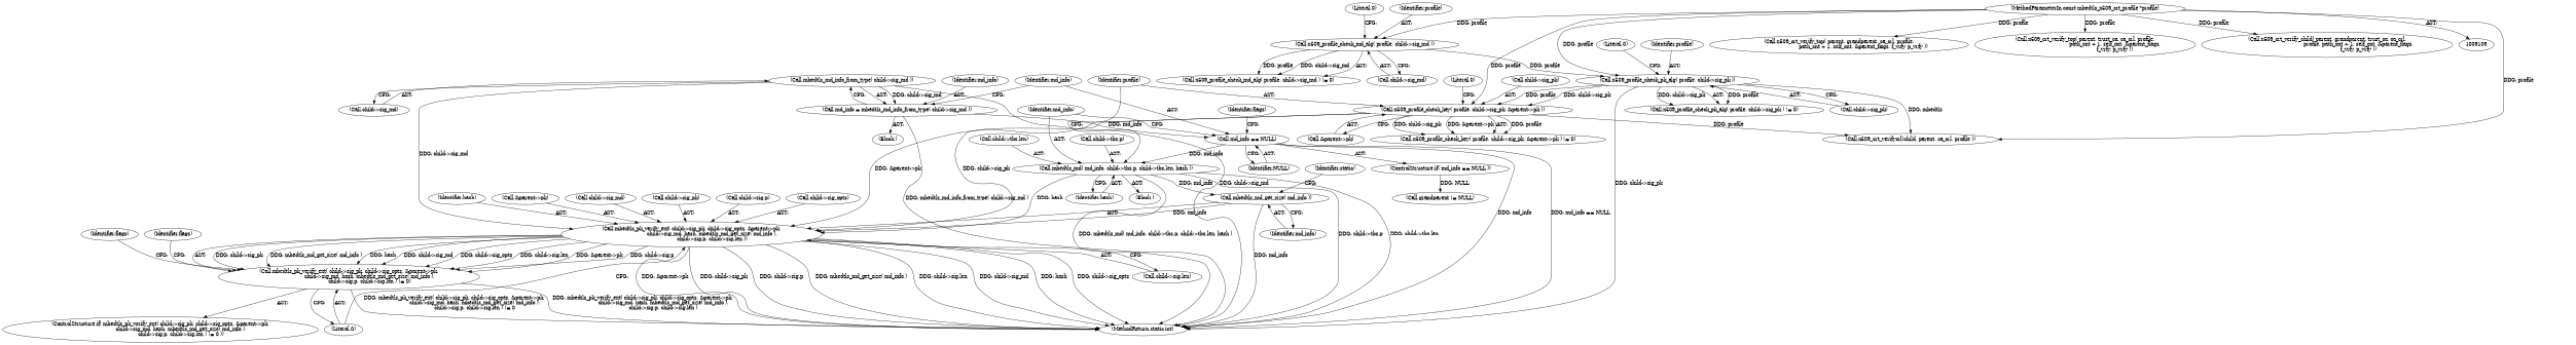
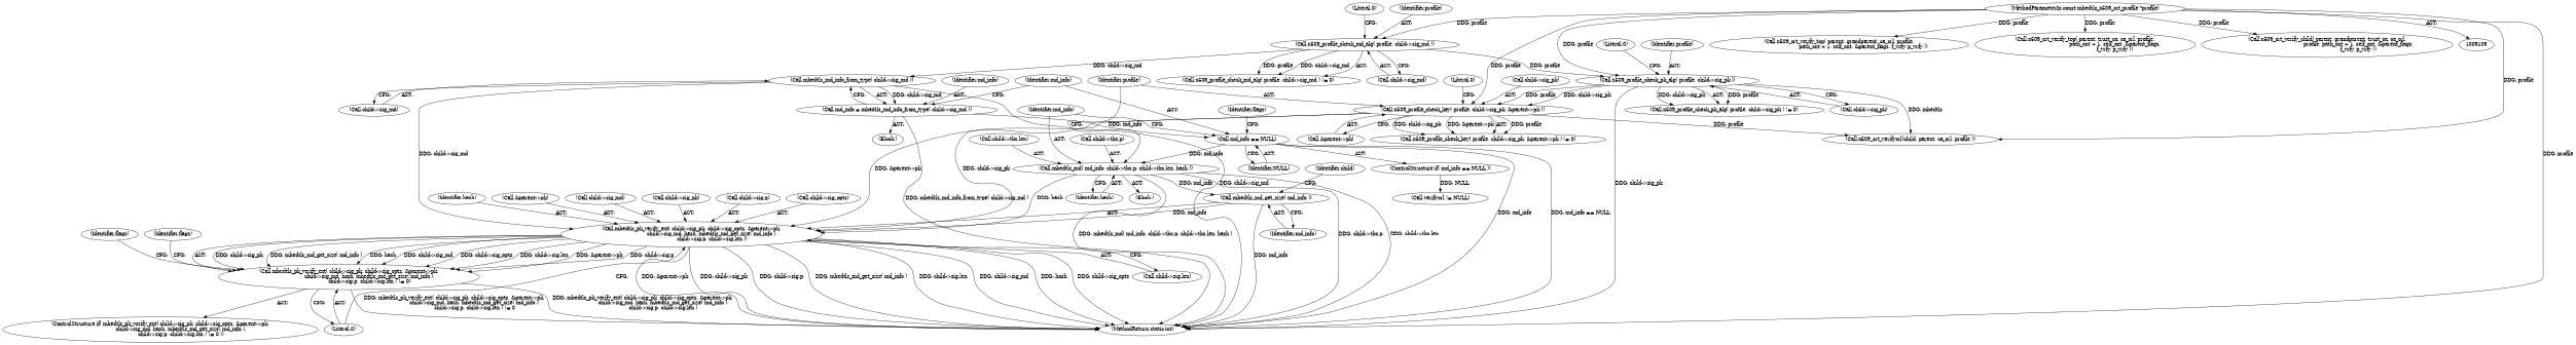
  digraph {
    n1 [label="(Call,mbedtls_pk_verify_ext( child->sig_pk, child->sig_opts, &parent->pk,\n                           child->sig_md, hash, mbedtls_md_get_size( md_info ),\n                           child->sig.p, child->sig.len ))"]
    n2 [label="(Call,mbedtls_pk_verify_ext( child->sig_pk, child->sig_opts, &parent->pk,\n                           child->sig_md, hash, mbedtls_md_get_size( md_info ),\n                           child->sig.p, child->sig.len ) != 0)"]
    n3 [label="(Call,child->sig.len)"]
    n4 [label="(MethodReturn,static int)"]
    n5 [label="(ControlStructure,if( mbedtls_pk_verify_ext( child->sig_pk, child->sig_opts, &parent->pk,\n                           child->sig_md, hash, mbedtls_md_get_size( md_info ),\n                           child->sig.p, child->sig.len ) != 0 ))"]
    n6 [label="(Literal,0)"]
    n7 [label="(Call,x509_profile_check_key( profile, child->sig_pk, &parent->pk ))"]
    n8 [label="(Call,&parent->pk)"]
    n9 [label="(Call,x509_crt_verifycrl(child, parent, ca_crl, profile ))"]
    n10 [label="(Call,x509_profile_check_key( profile, child->sig_pk, &parent->pk ) != 0)"]
    n11 [label="(Call,x509_profile_check_pk_alg( profile, child->sig_pk ))"]
    n12 [label="(Call,x509_profile_check_pk_alg( profile, child->sig_pk ) != 0)"]
    n13 [label="(Call,child->sig_pk)"]
    n14 [label="(Call,x509_profile_check_md_alg( profile, child->sig_md ))"]
    n15 [label="(Call,mbedtls_md_info_from_type( child->sig_md ))"]
    n16 [label="(Call,x509_profile_check_md_alg( profile, child->sig_md ) != 0)"]
    n17 [label="(Call,child->sig_md)"]
    n18 [label="(Call,md_info = mbedtls_md_info_from_type( child->sig_md ))"]
    n19 [label="(Call,child->sig_md)"]
    n20 [label="(MethodParameterIn,const mbedtls_x509_crt_profile *profile)"]
    n21 [label="(Call,x509_crt_verify_top( parent, grandparent, ca_crl, profile,\n                                path_cnt + 1, self_cnt, &parent_flags, f_vrfy, p_vrfy ))"]
    n22 [label="(Call,x509_crt_verify_top( parent, trust_ca, ca_crl, profile,\n                                       path_cnt + 1, self_cnt, &parent_flags,\n                                       f_vrfy, p_vrfy ))"]
    n23 [label="(Call,x509_crt_verify_child( parent, grandparent, trust_ca, ca_crl,\n                                         profile, path_cnt + 1, self_cnt, &parent_flags,\n                                         f_vrfy, p_vrfy ))"]
    n24 [label=1009109]
    n25 [label="(Call,md_info == NULL)"]
    n26 [label="(Block,)"]
    n27 [label="(Call,mbedtls_md( md_info, child->tbs.p, child->tbs.len, hash ))"]
    n28 [label="(Call,mbedtls_md_get_size( md_info ))"]
    n29 [label="(Identifier,hash)"]
    n30 [label="(Block,)"]
    n31 [label="(Identifier,md_info)"]
    n32 [label="(ControlStructure,if( md_info == NULL ))"]
    n33 [label="(Identifier,NULL)"]
-   n34 [label="(Call,grandparent != NULL)"]
+   n34 [label="(Call,verifycrl != NULL)"]
    n35 [label="(Identifier,flags)"]
    n36 [label="(Identifier,profile)"]
    n37 [label="(Call,child->tbs.p)"]
    n38 [label="(Call,child->tbs.len)"]
    n39 [label="(Literal,0)"]
    n40 [label="(Identifier,profile)"]
    n41 [label="(Identifier,md_info)"]
    n42 [label="(Literal,0)"]
    n43 [label="(Identifier,hash)"]
-   n44 [label="(Identifier,static)"]
+   n44 [label="(Identifier,child)"]
    n45 [label="(Call,&parent->pk)"]
    n46 [label="(Call,child->sig_pk)"]
    n47 [label="(Call,child->sig_md)"]
    n48 [label="(Literal,0)"]
    n49 [label="(Identifier,md_info)"]
    n50 [label="(Identifier,md_info)"]
    n51 [label="(Call,child->sig_pk)"]
    n52 [label="(Call,child->sig.p)"]
    n53 [label="(Identifier,profile)"]
    n54 [label="(Call,child->sig_opts)"]
    n55 [label="(Identifier,flags)"]
    n56 [label="(Identifier,flags)"]
    n1 -> n2 [label="AST: "]
    n1 -> n2 [label="DDG: child->sig_pk"]
    n1 -> n2 [label="DDG: mbedtls_md_get_size( md_info )"]
    n1 -> n2 [label="DDG: hash"]
    n1 -> n2 [label="DDG: child->sig_md"]
    n1 -> n2 [label="DDG: child->sig_opts"]
    n1 -> n2 [label="DDG: child->sig.len"]
    n1 -> n2 [label="DDG: &parent->pk"]
    n1 -> n2 [label="DDG: child->sig.p"]
    n1 -> n3 [label="CFG: "]
    n1 -> n4 [label="DDG: &parent->pk"]
    n1 -> n4 [label="DDG: child->sig_pk"]
    n1 -> n4 [label="DDG: child->sig.p"]
    n1 -> n4 [label="DDG: mbedtls_md_get_size( md_info )"]
    n1 -> n4 [label="DDG: child->sig.len"]
    n1 -> n4 [label="DDG: child->sig_md"]
    n1 -> n4 [label="DDG: hash"]
    n1 -> n4 [label="DDG: child->sig_opts"]
    n2 -> n4 [label="DDG: mbedtls_pk_verify_ext( child->sig_pk, child->sig_opts, &parent->pk,\n                           child->sig_md, hash, mbedtls_md_get_size( md_info ),\n                           child->sig.p, child->sig.len ) != 0"]
    n2 -> n4 [label="DDG: mbedtls_pk_verify_ext( child->sig_pk, child->sig_opts, &parent->pk,\n                           child->sig_md, hash, mbedtls_md_get_size( md_info ),\n                           child->sig.p, child->sig.len )"]
    n2 -> n5 [label="AST: "]
    n2 -> n6 [label="CFG: "]
    n3 -> n1 [label="AST: "]
    n6 -> n1 [label="CFG: "]
    n6 -> n2 [label="AST: "]
    n7 -> n1 [label="DDG: child->sig_pk"]
    n7 -> n1 [label="DDG: &parent->pk"]
    n7 -> n8 [label="CFG: "]
    n7 -> n9 [label="DDG: profile"]
    n7 -> n10 [label="AST: "]
    n7 -> n10 [label="DDG: profile"]
    n7 -> n10 [label="DDG: child->sig_pk"]
    n7 -> n10 [label="DDG: &parent->pk"]
    n8 -> n7 [label="AST: "]
    n11 -> n4 [label="DDG: child->sig_pk"]
    n11 -> n7 [label="DDG: profile"]
    n11 -> n7 [label="DDG: child->sig_pk"]
    n11 -> n9 [label="DDG: mbedtls"]
    n11 -> n12 [label="AST: "]
    n11 -> n12 [label="DDG: profile"]
    n11 -> n12 [label="DDG: child->sig_pk"]
    n11 -> n13 [label="CFG: "]
    n13 -> n11 [label="AST: "]
    n14 -> n11 [label="DDG: profile"]
+   n14 -> n15 [label="DDG: child->sig_md"]
    n14 -> n16 [label="AST: "]
    n14 -> n16 [label="DDG: profile"]
    n14 -> n16 [label="DDG: child->sig_md"]
    n14 -> n17 [label="CFG: "]
    n15 -> n1 [label="DDG: child->sig_md"]
    n15 -> n4 [label="DDG: child->sig_md"]
    n15 -> n18 [label="AST: "]
    n15 -> n18 [label="DDG: child->sig_md"]
    n15 -> n19 [label="CFG: "]
    n17 -> n14 [label="AST: "]
    n18 -> n4 [label="DDG: mbedtls_md_info_from_type( child->sig_md )"]
    n18 -> n15 [label="CFG: "]
    n18 -> n25 [label="DDG: md_info"]
    n18 -> n26 [label="AST: "]
    n19 -> n15 [label="AST: "]
+   n20 -> n4 [label="DDG: profile"]
    n20 -> n7 [label="DDG: profile"]
    n20 -> n9 [label="DDG: profile"]
    n20 -> n11 [label="DDG: profile"]
    n20 -> n14 [label="DDG: profile"]
    n20 -> n21 [label="DDG: profile"]
    n20 -> n22 [label="DDG: profile"]
    n20 -> n23 [label="DDG: profile"]
    n20 -> n24 [label="AST: "]
    n25 -> n4 [label="DDG: md_info"]
    n25 -> n4 [label="DDG: md_info == NULL"]
    n25 -> n27 [label="DDG: md_info"]
    n25 -> n32 [label="AST: "]
    n25 -> n33 [label="CFG: "]
    n27 -> n1 [label="DDG: hash"]
    n27 -> n4 [label="DDG: mbedtls_md( md_info, child->tbs.p, child->tbs.len, hash )"]
    n27 -> n4 [label="DDG: child->tbs.p"]
    n27 -> n4 [label="DDG: child->tbs.len"]
    n27 -> n28 [label="DDG: md_info"]
    n27 -> n29 [label="CFG: "]
    n27 -> n30 [label="AST: "]
    n28 -> n1 [label="AST: "]
    n28 -> n1 [label="DDG: md_info"]
    n28 -> n4 [label="DDG: md_info"]
    n28 -> n31 [label="CFG: "]
    n29 -> n27 [label="AST: "]
    n31 -> n28 [label="AST: "]
    n32 -> n34 [label="DDG: NULL"]
    n33 -> n25 [label="AST: "]
    n35 -> n2 [label="CFG: "]
    n36 -> n11 [label="AST: "]
    n37 -> n27 [label="AST: "]
    n38 -> n27 [label="AST: "]
    n39 -> n14 [label="CFG: "]
    n40 -> n14 [label="AST: "]
    n41 -> n25 [label="CFG: "]
    n41 -> n27 [label="AST: "]
    n42 -> n7 [label="CFG: "]
    n43 -> n1 [label="AST: "]
    n44 -> n28 [label="CFG: "]
    n45 -> n1 [label="AST: "]
    n46 -> n7 [label="AST: "]
    n47 -> n1 [label="AST: "]
    n48 -> n11 [label="CFG: "]
    n49 -> n18 [label="AST: "]
    n50 -> n18 [label="CFG: "]
    n50 -> n25 [label="AST: "]
    n51 -> n1 [label="AST: "]
    n52 -> n1 [label="AST: "]
    n53 -> n7 [label="AST: "]
    n53 -> n27 [label="CFG: "]
    n54 -> n1 [label="AST: "]
    n55 -> n25 [label="CFG: "]
    n56 -> n2 [label="CFG: "]
  }
